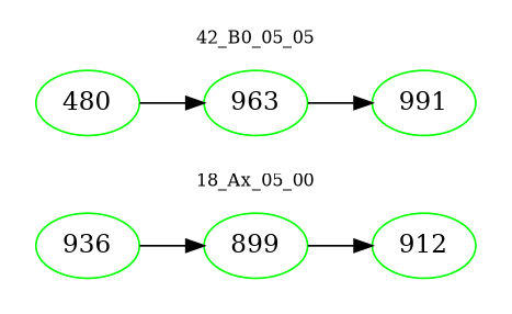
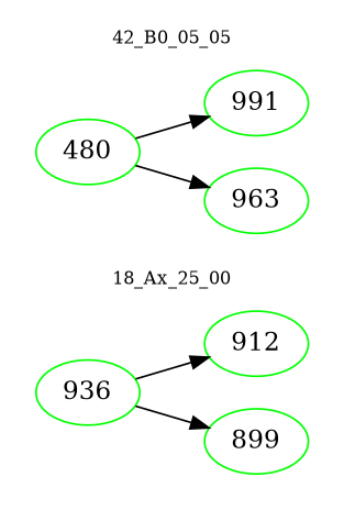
  digraph {
    rankdir=LR
    node [color=green]
    edge [color=black]
    n1 [label=936]
    n2 [label=899]
    n3 [label=912]
    n4 [label=480]
    n5 [label=963]
    n6 [label=991]
    subgraph cluster_1 {
      color=white
      fontsize=10
-     label="18_Ax_05_00"
+     label="18_Ax_25_00"
      n1
      n2
      n3
    }
    subgraph cluster_2 {
      color=white
      fontsize=10
      label="42_B0_05_05"
      n4
      n5
      n6
    }
    n1 -> n2
-   n2 -> n3
+   n1 -> n3
    n4 -> n5
-   n5 -> n6
+   n4 -> n6
  }
